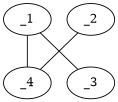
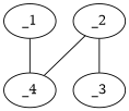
  graph {
    edge [valence=2]
    _1 [x=28 y=18]
    _4 [x=109 y=73]
    _2 [x=41 y=66]
    _3 [x=57 y=124]
    _1 -- _4 [valence=1]
    _2 -- _4
-   _1 -- _3
+   _2 -- _3
  }
